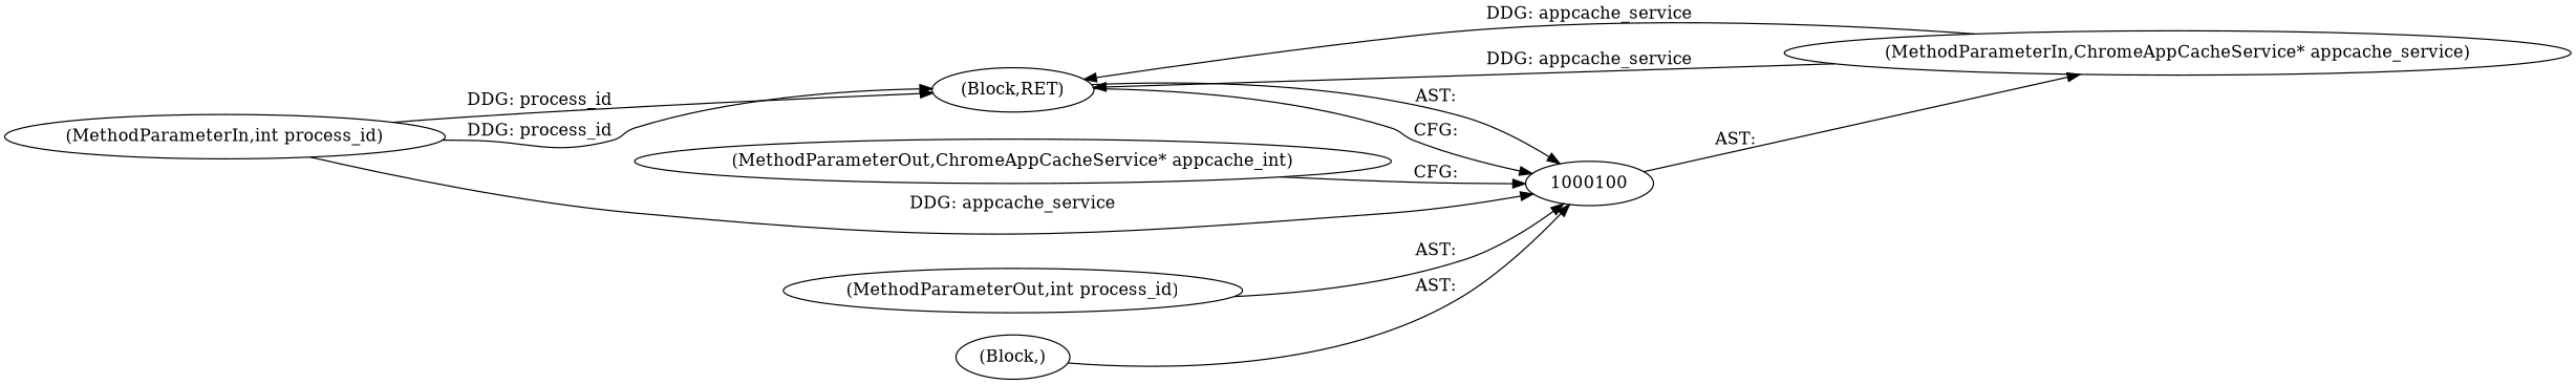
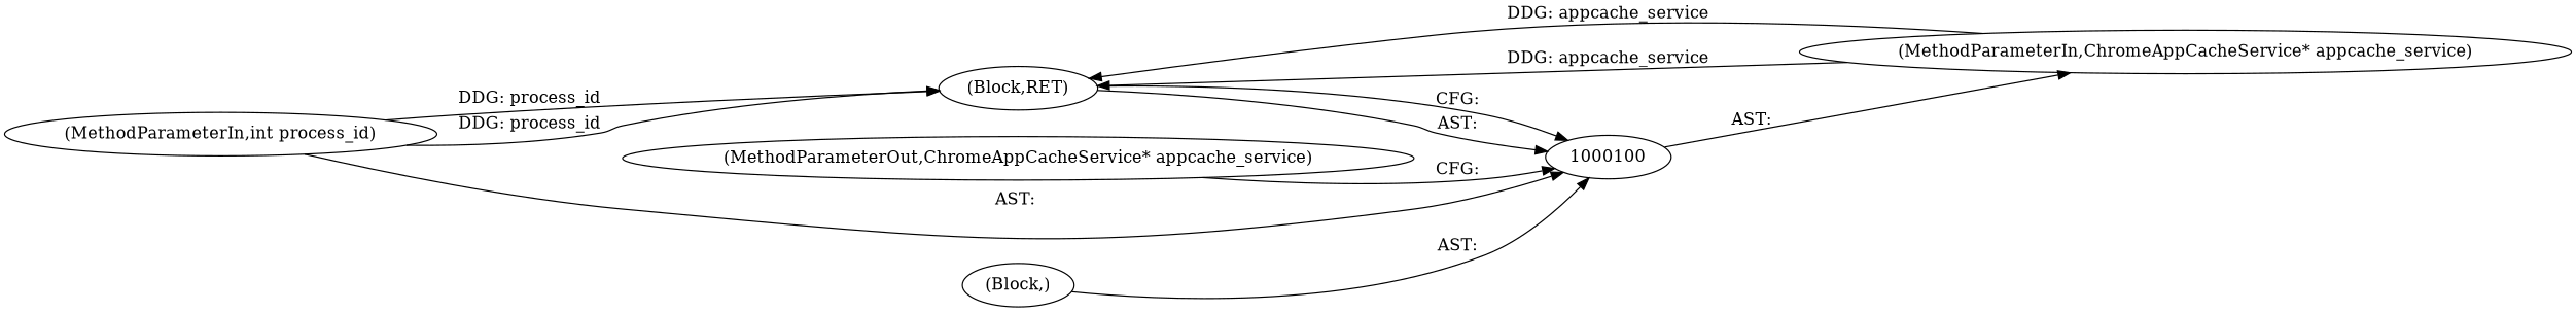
  digraph {
    rankdir=LR
    n1 [label="(Block,RET)"]
    1000100
    n3 [label="(MethodParameterIn,ChromeAppCacheService* appcache_service)"]
-   n4 [label="(MethodParameterOut,ChromeAppCacheService* appcache_int)"]
+   n4 [label="(MethodParameterOut,ChromeAppCacheService* appcache_service)"]
    n5 [label="(MethodParameterIn,int process_id)"]
-   n6 [label="(MethodParameterOut,int process_id)"]
    n7 [label="(Block,)"]
    n1 -> 1000100 [label="AST: "]
    n1 -> 1000100 [label="CFG: "]
    1000100 -> n3 [label="AST: "]
    n3 -> n1 [label="DDG: appcache_service"]
    n3 -> n1 [label="DDG: appcache_service"]
    n4 -> 1000100 [label="CFG: "]
    n5 -> n1 [label="DDG: process_id"]
    n5 -> n1 [label="DDG: process_id"]
-   n5 -> 1000100 [label="DDG: appcache_service"]
-   n6 -> 1000100 [label="AST: "]
+   n5 -> 1000100 [label="AST: "]
    n7 -> 1000100 [label="AST: "]
  }
